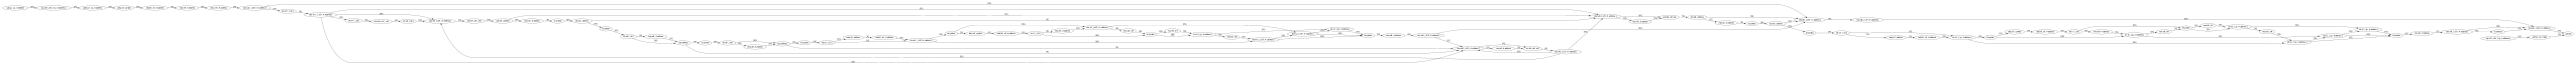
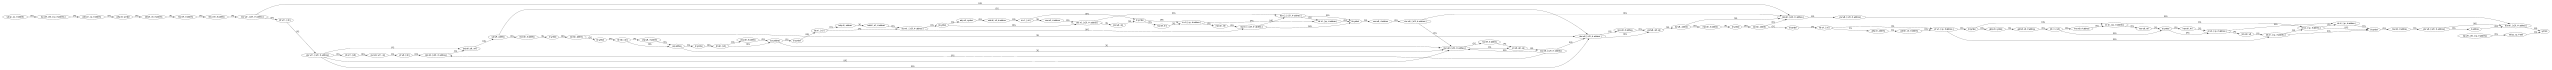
  digraph {
    fontname="Open Sans"
    rankdir=LR
    node [fontname="Open Sans"]
    edge [fontname="Open Sans"]
    n1 [label="sub sp , sp , # address"]
    n2 [label="stp x29 , x30 , [ sp , # address ]"]
    n3 [label="add x21 , sp , # address"]
    n4 [label="adrp x8 , symbol"]
    n5 [label="add x8 , x8 , # address"]
    n6 [label="mov w9 , # address"]
    n7 [label="mov w10 , # address"]
    n8 [label="stur wzr , [ x29 , #- address ]"]
    n9 [label="ldr w11 , [ x8 ]"]
    n10 [label="ldur w8 , [ x29 , #- address ]"]
    n11 [label="stur w11 , [ x29 , #- address ]"]
    n12 [label="stur w8 , [ x29 , #- address ]"]
    n13 [label="ldr w11 , [ x8 ]"]
    n14 [label="ldur w9 , [ x29 , #- address ]"]
    n15 [label="ldur w8 , [ x29 , #- address ]"]
    n16 [label="ldur w8 , [ x29 , #- address ]"]
    n17 [label="stur w9 , w11 , w9"]
    n18 [label="and w9 , w9 , w10"]
    n19 [label="mov w9 , # address"]
    n20 [label="and w8 , w8 , w9"]
    n21 [label="mov w9 , # address"]
    n22 [label="orr w8 , w8 , w9"]
    n23 [label="str w9 , [ x8 ]"]
    n24 [label="sub w9 , address"]
    n25 [label="mov w0 , # address"]
    n26 [label="bl symbol"]
    n27 [label="cbz w8 , address"]
    n28 [label="cbz w0 , address"]
    n29 [label="mov w0 , # address"]
    n30 [label="bl symbol"]
    n31 [label="ldur w0 , [ x29 , #- address ]"]
    n32 [label="cbz w0 , address"]
    n33 [label="bl symbol"]
    n34 [label="ldr w8 , [ x0 ]"]
    n35 [label="cmp w8 , # address"]
    n36 [label="b.eq address"]
    n37 [label=symbol]
    n38 [label="ldp x29 , x30 , [ sp , # address ]"]
    n39 [label="add sp , sp , # add"]
    n40 [label="bl symbol"]
    n41 [label="ldr w1 , [ x0 ]"]
    n42 [label="adrp x0 , address"]
    n43 [label="str w1 , [ sp , # address ]"]
    n44 [label="bl symbol"]
    n45 [label="ldr w8 , [ x0 ]"]
    n46 [label="stur w8 , [ x29 , #- address ]"]
    n47 [label="cmp w8 , # address"]
    n48 [label="b.eq address"]
    n49 [label="add x0 , x0 , # address"]
    n50 [label="bl symbol"]
    n51 [label="ldr w1 , [ sp , # address ]"]
    n52 [label="adrp x8 , symbol"]
    n53 [label="str x0 , [ sp , # address ]"]
    n54 [label="ldr x2 , [ sp , # address ]"]
    n55 [label="bl symbol"]
    n56 [label="add x8 , x8 , # address"]
    n57 [label="mov w0 , w9"]
    n58 [label="ldr x1 , [ x8 ]"]
    n59 [label="mov w9 , # address"]
    n60 [label="bl symbol"]
    n61 [label="mov w9 , # 0"]
    n62 [label="str x0 , [ sp , # address ]"]
    n63 [label="ldr x3 , [ sp , # address ]"]
    n64 [label="mov w0 , w9"]
    n65 [label="mov w9 , # address"]
    n66 [label="stur w9 , [ x29 , #- address ]"]
    n67 [label="b address"]
    n68 [label="bl symbol"]
    n69 [label="ldr w1 , [ x0 ]"]
    n70 [label="adrp x0 , address"]
    n71 [label="stur w1 , [ x29 , #- address ]"]
    n72 [label="add x0 , x0 , # address"]
    n73 [label="bl symbol"]
    n74 [label="ldur w1 , [ x29 , #- address ]"]
    n75 [label="adrp x8 , symbol"]
    n76 [label="stur x0 , [ x29 , #- address ]"]
    n77 [label="ldur x2 , [ x29 , #- address ]"]
    n78 [label="bl symbol"]
    n79 [label="add x8 , x8 , # address"]
    n80 [label="mov w0 , w9"]
    n81 [label="ldr x1 , [ x8 ]"]
    n82 [label="mov w9 , # address"]
    n83 [label="bl symbol"]
    n84 [label="mov w9 , # 0"]
    n85 [label="str x0 , [ sp , # address ]"]
    n86 [label="ldr x3 , [ sp , # address ]"]
    n87 [label="mov w0 , w9"]
    n88 [label="mov w9 , # address"]
    n89 [label="stur w9 , [ x29 , #- address ]"]
    n1 -> n2 [label=CFG]
    n2 -> n3 [label=CFG]
    n3 -> n4 [label=CFG]
    n4 -> n5 [label=CFG]
    n5 -> n6 [label=CFG]
    n6 -> n7 [label=CFG]
    n7 -> n8 [label=DFG]
    n8 -> n9 [label=CFG]
    n8 -> n10 [label=DFG]
    n9 -> n11 [label=DFG]
    n10 -> n12 [label=DFG]
    n11 -> n13 [label=CFG]
-   n11 -> n14 [label=DFG]
+   n11 -> n18 [label=DFG]
    n11 -> n15 [label=DFG]
    n11 -> n16 [label=DFG]
    n12 -> n31 [label=DFG]
    n13 -> n17 [label=DFG]
    n14 -> n18 [label=CFG]
    n15 -> n19 [label=CFG]
    n15 -> n20 [label=DFG]
    n16 -> n21 [label=CFG]
    n16 -> n22 [label=DFG]
    n17 -> n23 [label=DFG]
    n18 -> n24 [label=DFG]
    n19 -> n20 [label=CFG]
    n20 -> n27 [label=CFG]
    n21 -> n22 [label=CFG]
    n22 -> n46 [label=DFG]
    n23 -> n14 [label=DFG]
    n24 -> n15 [label=CFG]
    n24 -> n25 [label=CFG]
    n25 -> n26 [label=CFG]
    n26 -> n28 [label=DFG]
    n27 -> n10 [label=CFG]
    n27 -> n29 [label=CFG]
    n28 -> n15 [label=CFG]
    n28 -> n33 [label=CFG]
    n29 -> n30 [label=CFG]
    n30 -> n32 [label=DFG]
    n31 -> n37 [label=DFG]
    n32 -> n10 [label=CFG]
    n32 -> n40 [label=CFG]
    n33 -> n34 [label=DFG]
    n34 -> n35 [label=CFG]
    n34 -> n36 [label=DFG]
    n35 -> n36 [label=CFG]
    n36 -> n16 [label=CFG]
    n36 -> n44 [label=CFG]
    n38 -> n39 [label=CFG]
    n39 -> n37 [label=CFG]
    n40 -> n41 [label=DFG]
    n41 -> n42 [label=CFG]
    n41 -> n43 [label=DFG]
    n42 -> n49 [label=CFG]
    n43 -> n50 [label=CFG]
    n43 -> n51 [label=DFG]
    n44 -> n45 [label=DFG]
    n45 -> n47 [label=CFG]
    n45 -> n48 [label=DFG]
    n46 -> n14 [label=DFG]
    n46 -> n15 [label=DFG]
    n46 -> n16 [label=DFG]
    n47 -> n48 [label=CFG]
    n48 -> n16 [label=CFG]
    n48 -> n68 [label=CFG]
    n49 -> n43 [label=CFG]
    n50 -> n52 [label=CFG]
    n50 -> n53 [label=DFG]
    n51 -> n54 [label=CFG]
    n51 -> n55 [label=DFG]
    n52 -> n56 [label=CFG]
    n53 -> n54 [label=DFG]
    n53 -> n57 [label=CFG]
    n54 -> n55 [label=DFG]
    n54 -> n63 [label=CFG]
    n55 -> n65 [label=CFG]
    n56 -> n58 [label=CFG]
    n57 -> n60 [label=CFG]
    n58 -> n59 [label=CFG]
    n58 -> n60 [label=DFG]
    n59 -> n53 [label=CFG]
    n60 -> n61 [label=CFG]
    n60 -> n62 [label=DFG]
    n61 -> n62 [label=CFG]
    n62 -> n63 [label=DFG]
    n62 -> n64 [label=CFG]
    n63 -> n55 [label=CFG]
    n64 -> n51 [label=CFG]
    n65 -> n66 [label=CFG]
    n66 -> n31 [label=DFG]
    n66 -> n67 [label=CFG]
    n67 -> n31 [label=CFG]
    n68 -> n69 [label=DFG]
    n69 -> n70 [label=CFG]
    n69 -> n71 [label=DFG]
    n70 -> n72 [label=CFG]
    n71 -> n73 [label=CFG]
    n71 -> n74 [label=DFG]
    n72 -> n71 [label=CFG]
    n73 -> n75 [label=CFG]
    n73 -> n76 [label=DFG]
    n74 -> n77 [label=DFG]
    n74 -> n78 [label=DFG]
    n75 -> n79 [label=CFG]
    n76 -> n77 [label=DFG]
    n76 -> n80 [label=CFG]
    n77 -> n78 [label=DFG]
    n77 -> n86 [label=CFG]
    n78 -> n88 [label=CFG]
    n79 -> n81 [label=CFG]
    n80 -> n83 [label=CFG]
    n81 -> n82 [label=CFG]
    n81 -> n83 [label=DFG]
    n82 -> n76 [label=CFG]
    n83 -> n84 [label=CFG]
    n83 -> n85 [label=DFG]
    n84 -> n85 [label=CFG]
    n85 -> n86 [label=DFG]
    n85 -> n87 [label=CFG]
    n86 -> n78 [label=CFG]
    n87 -> n74 [label=CFG]
    n88 -> n89 [label=CFG]
    n89 -> n10 [label=DFG]
    n89 -> n16 [label=CFG]
  }
